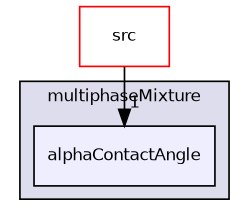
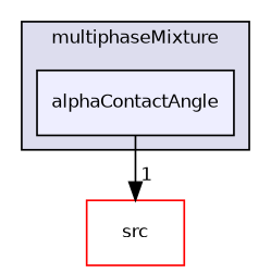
  digraph {
    compound=true
    node [fontname=Helvetica fontsize=10 shape=box]
    n1 [fillcolor="#eeeeff" label=alphaContactAngle pencolor=black style=filled]
    n2 [color=red label=src]
    subgraph cluster_1 {
      bgcolor="#ddddee"
      fontname=Helvetica
      fontsize=10
      label=multiphaseMixture
      pencolor=black
      n1
    }
-   n2 -> n1 [headlabel=1 labeldistance=1.5 labelfontname=Helvetica labelfontsize=10]
+   n1 -> n2 [headlabel=1 labeldistance=1.5 labelfontname=Helvetica labelfontsize=10]
  }
